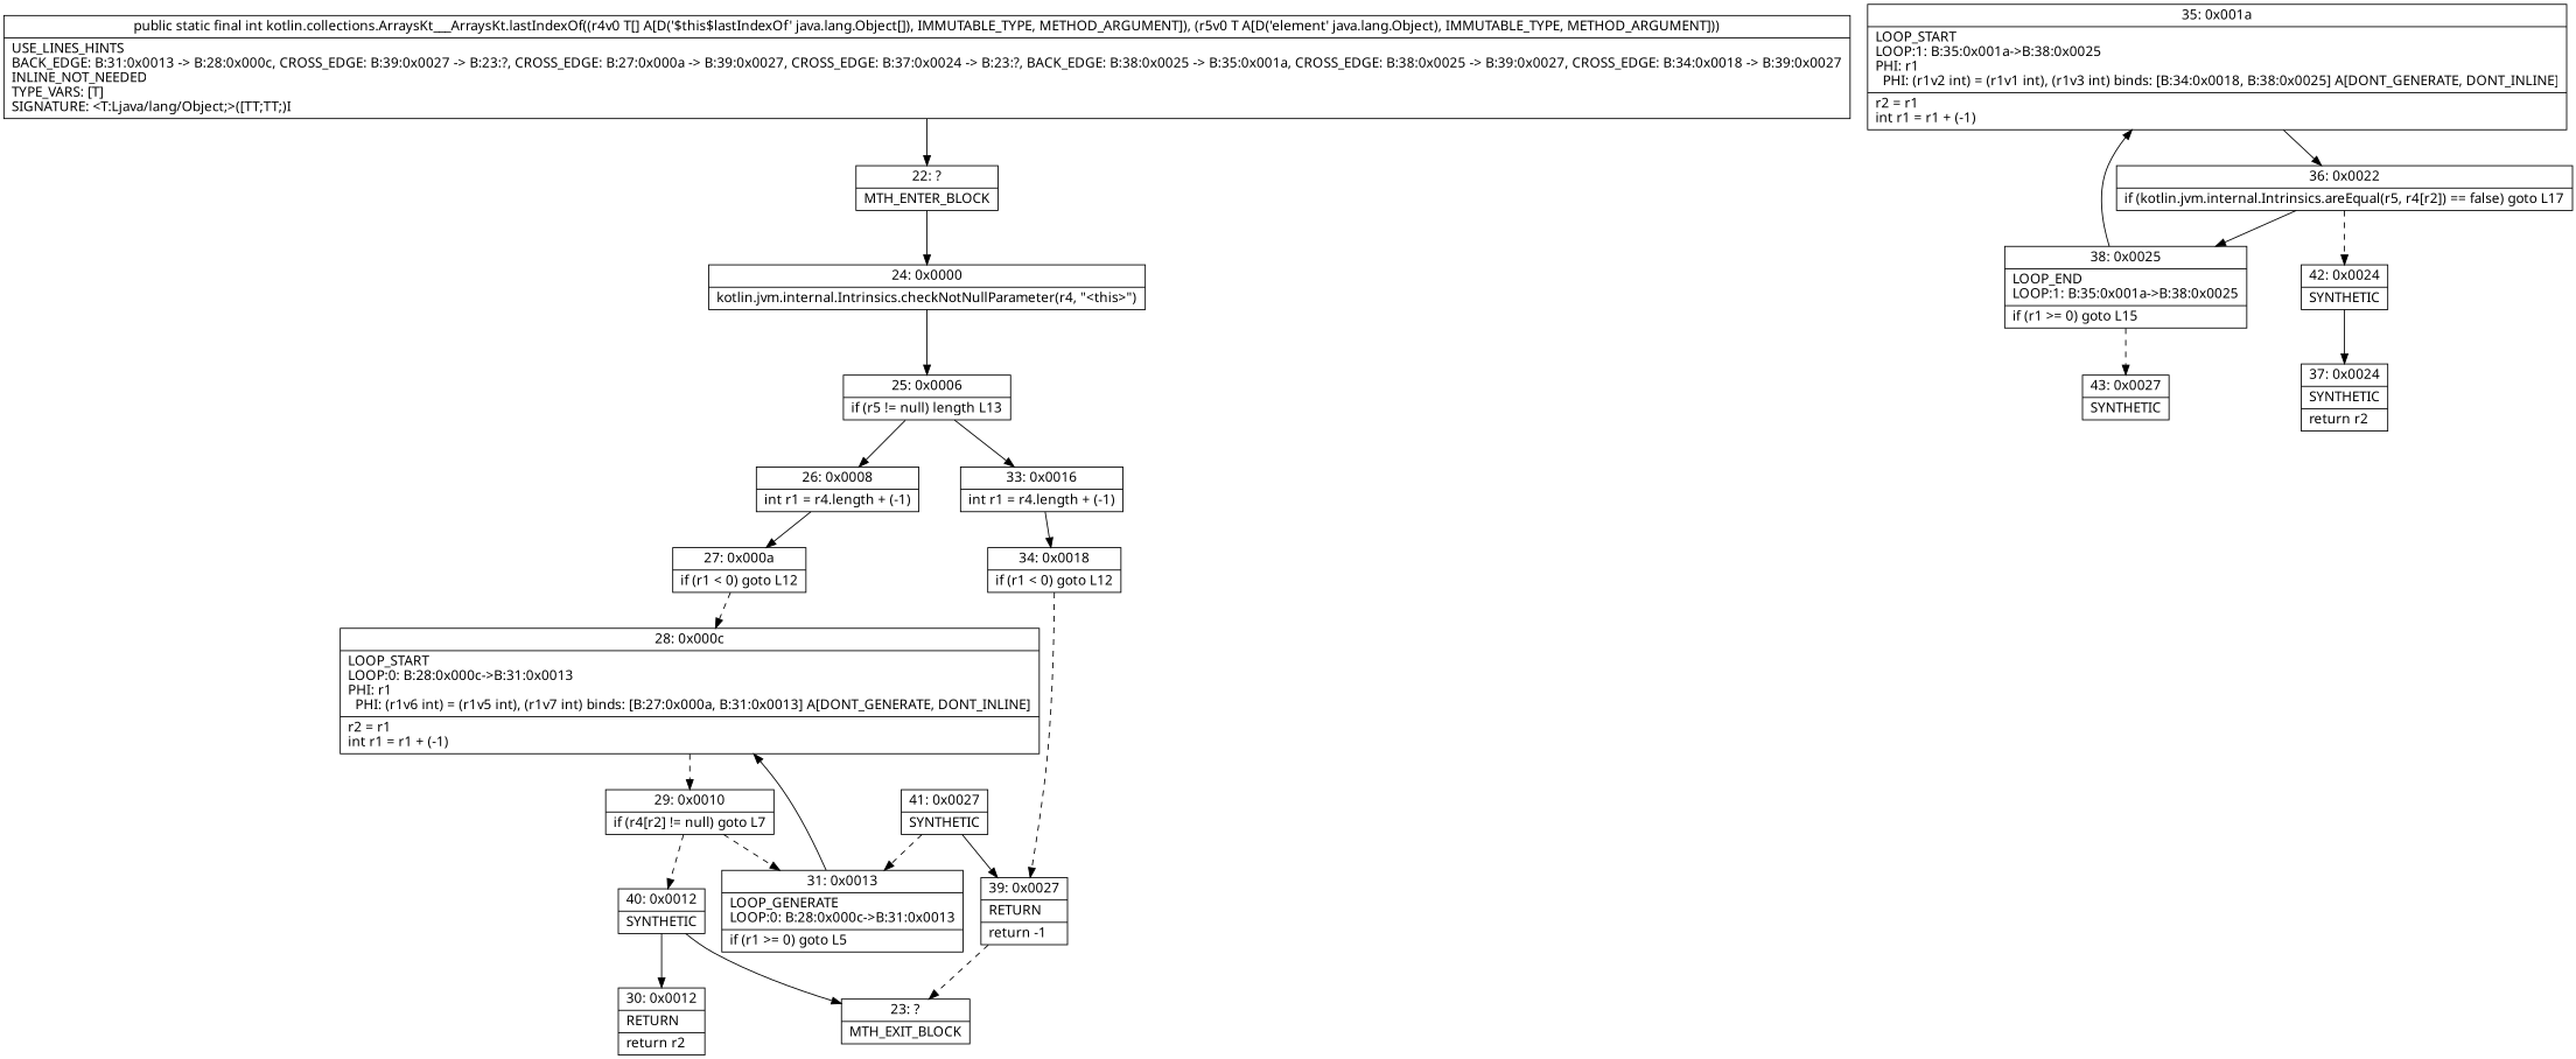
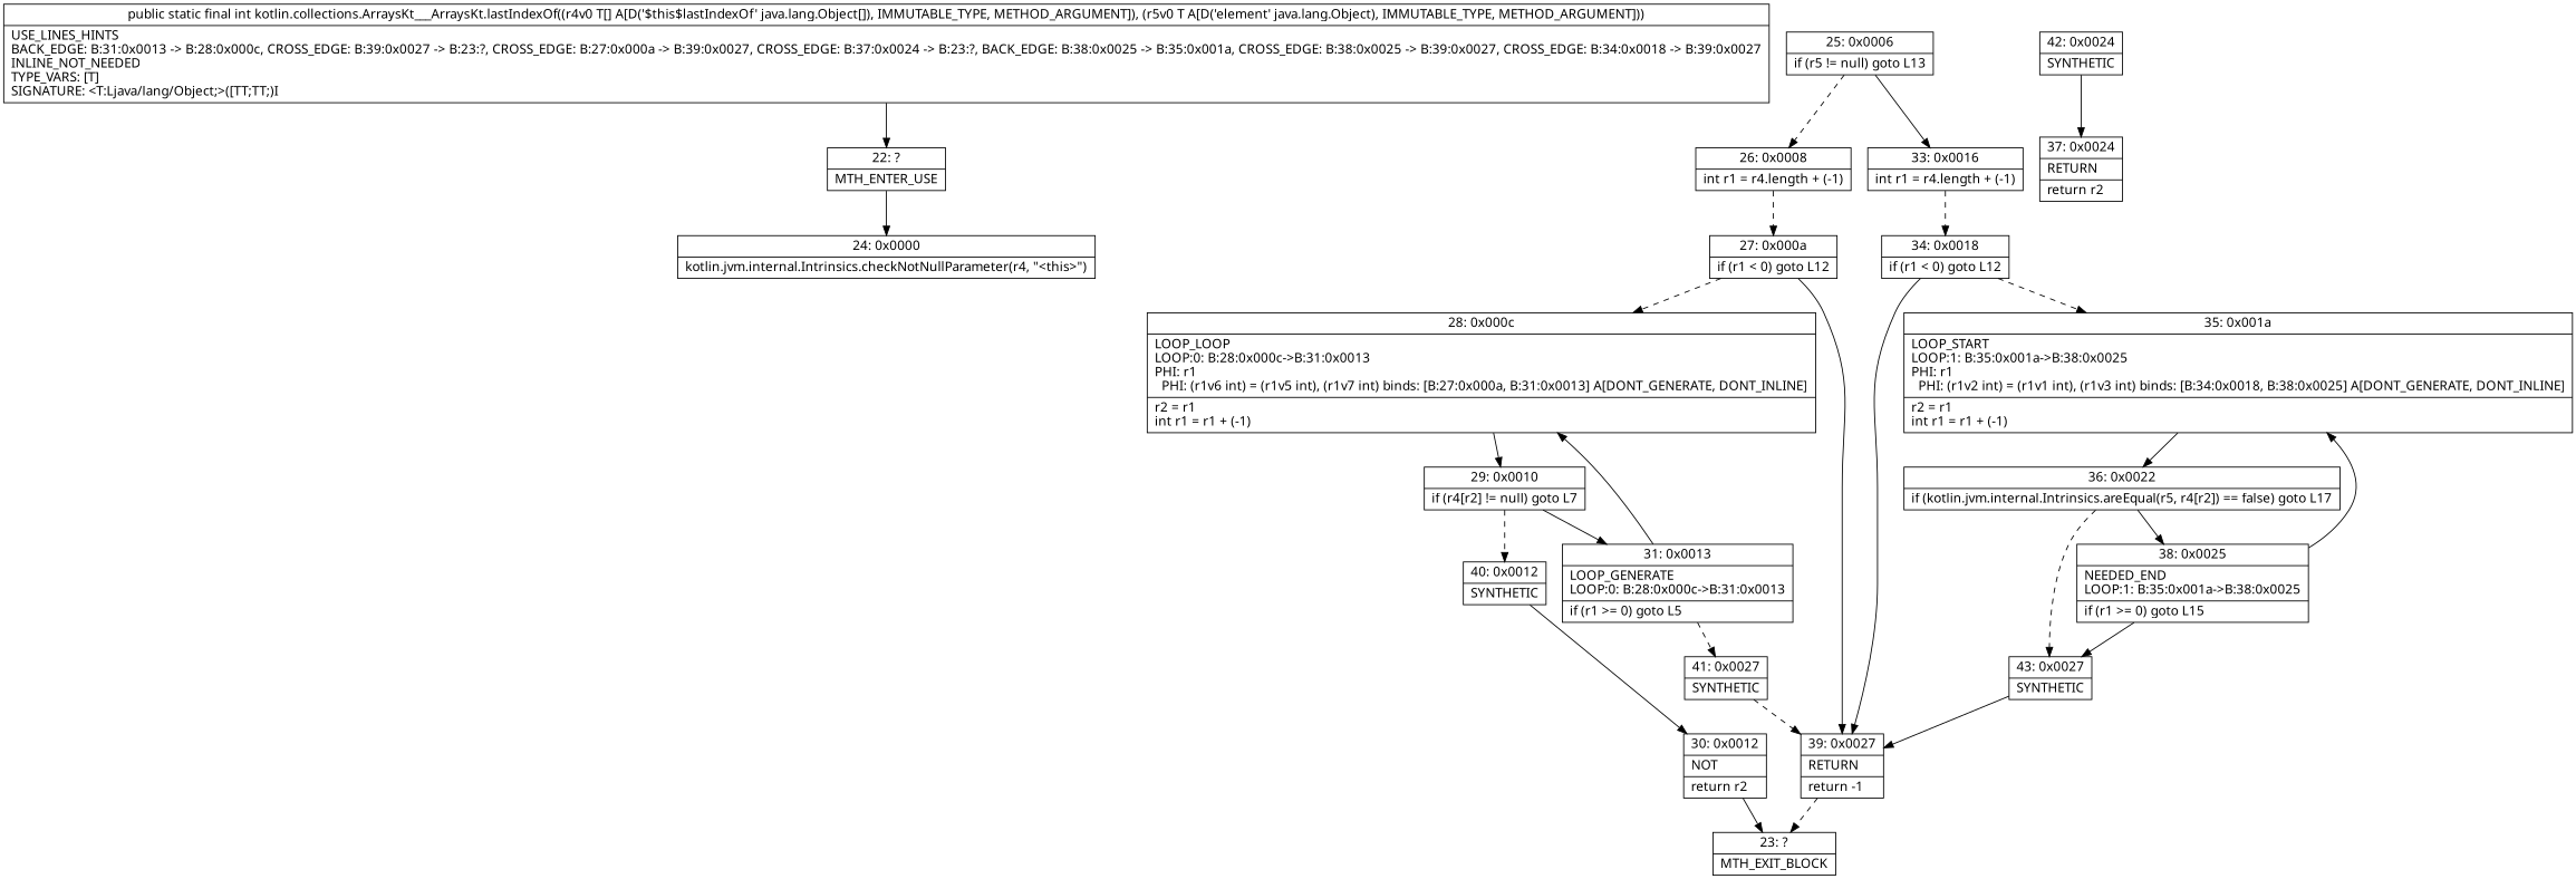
  digraph {
    fontname="Noto Sans"
    node [fontname="Noto Sans" shape=record]
    edge [fontname="Noto Sans"]
-   n1 [label="{22\:\ ?|MTH_ENTER_BLOCK\l}"]
+   n1 [label="{22\:\ ?|MTH_ENTER_USE\l}"]
    n2 [label="{24\:\ 0x0000|kotlin.jvm.internal.Intrinsics.checkNotNullParameter(r4, \"\<this\>\")\l}"]
-   n3 [label="{25\:\ 0x0006|if (r5 != null) length L13\l}"]
+   n3 [label="{25\:\ 0x0006|if (r5 != null) goto L13\l}"]
    n4 [label="{26\:\ 0x0008|int r1 = r4.length + (\-1)\l}"]
    n5 [label="{33\:\ 0x0016|int r1 = r4.length + (\-1)\l}"]
    n6 [label="{27\:\ 0x000a|if (r1 \< 0) goto L12\l}"]
    n7 [label="{34\:\ 0x0018|if (r1 \< 0) goto L12\l}"]
-   n8 [label="{28\:\ 0x000c|LOOP_START\lLOOP:0: B:28:0x000c\-\>B:31:0x0013\lPHI: r1 \l  PHI: (r1v6 int) = (r1v5 int), (r1v7 int) binds: [B:27:0x000a, B:31:0x0013] A[DONT_GENERATE, DONT_INLINE]\l|r2 = r1\lint r1 = r1 + (\-1)\l}"]
+   n8 [label="{28\:\ 0x000c|LOOP_LOOP\lLOOP:0: B:28:0x000c\-\>B:31:0x0013\lPHI: r1 \l  PHI: (r1v6 int) = (r1v5 int), (r1v7 int) binds: [B:27:0x000a, B:31:0x0013] A[DONT_GENERATE, DONT_INLINE]\l|r2 = r1\lint r1 = r1 + (\-1)\l}"]
    n9 [label="{39\:\ 0x0027|RETURN\l|return \-1\l}"]
    n10 [label="{29\:\ 0x0010|if (r4[r2] != null) goto L7\l}"]
    n11 [label="{23\:\ ?|MTH_EXIT_BLOCK\l}"]
    n12 [label="{31\:\ 0x0013|LOOP_GENERATE\lLOOP:0: B:28:0x000c\-\>B:31:0x0013\l|if (r1 \>= 0) goto L5\l}"]
    n13 [label="{40\:\ 0x0012|SYNTHETIC\l}"]
    n14 [label="{41\:\ 0x0027|SYNTHETIC\l}"]
-   n15 [label="{30\:\ 0x0012|RETURN\l|return r2\l}"]
+   n15 [label="{30\:\ 0x0012|NOT\l|return r2\l}"]
    n16 [label="{35\:\ 0x001a|LOOP_START\lLOOP:1: B:35:0x001a\-\>B:38:0x0025\lPHI: r1 \l  PHI: (r1v2 int) = (r1v1 int), (r1v3 int) binds: [B:34:0x0018, B:38:0x0025] A[DONT_GENERATE, DONT_INLINE]\l|r2 = r1\lint r1 = r1 + (\-1)\l}"]
    n17 [label="{36\:\ 0x0022|if (kotlin.jvm.internal.Intrinsics.areEqual(r5, r4[r2]) == false) goto L17\l}"]
-   n18 [label="{38\:\ 0x0025|LOOP_END\lLOOP:1: B:35:0x001a\-\>B:38:0x0025\l|if (r1 \>= 0) goto L15\l}"]
+   n18 [label="{38\:\ 0x0025|NEEDED_END\lLOOP:1: B:35:0x001a\-\>B:38:0x0025\l|if (r1 \>= 0) goto L15\l}"]
    n19 [label="{42\:\ 0x0024|SYNTHETIC\l}"]
    n20 [label="{43\:\ 0x0027|SYNTHETIC\l}"]
-   n21 [label="{37\:\ 0x0024|SYNTHETIC\l|return r2\l}"]
+   n21 [label="{37\:\ 0x0024|RETURN\l|return r2\l}"]
    n22 [label="{public static final int kotlin.collections.ArraysKt___ArraysKt.lastIndexOf((r4v0 T[] A[D('$this$lastIndexOf' java.lang.Object[]), IMMUTABLE_TYPE, METHOD_ARGUMENT]), (r5v0 T A[D('element' java.lang.Object), IMMUTABLE_TYPE, METHOD_ARGUMENT]))  | USE_LINES_HINTS\lBACK_EDGE: B:31:0x0013 \-\> B:28:0x000c, CROSS_EDGE: B:39:0x0027 \-\> B:23:?, CROSS_EDGE: B:27:0x000a \-\> B:39:0x0027, CROSS_EDGE: B:37:0x0024 \-\> B:23:?, BACK_EDGE: B:38:0x0025 \-\> B:35:0x001a, CROSS_EDGE: B:38:0x0025 \-\> B:39:0x0027, CROSS_EDGE: B:34:0x0018 \-\> B:39:0x0027\lINLINE_NOT_NEEDED\lTYPE_VARS: [T]\lSIGNATURE: \<T:Ljava\/lang\/Object;\>([TT;TT;)I\l}"]
    n1 -> n2
-   n2 -> n3
-   n3 -> n4 [style=solid]
+   n3 -> n4 [style=dashed]
    n3 -> n5
-   n4 -> n6
-   n5 -> n7
+   n4 -> n6 [style=dashed]
+   n5 -> n7 [style=dashed]
    n6 -> n8 [style=dashed]
-   n7 -> n9 [style=dashed]
-   n8 -> n10 [style=dashed]
+   n6 -> n9
+   n7 -> n9
+   n7 -> n16 [style=dashed]
+   n8 -> n10
    n9 -> n11 [style=dashed]
-   n10 -> n12 [style=dashed]
+   n10 -> n12
    n10 -> n13 [style=dashed]
    n12 -> n8
-   n14 -> n12 [style=dashed]
+   n12 -> n14 [style=dashed]
    n13 -> n15
-   n14 -> n9
-   n13 -> n11
+   n14 -> n9 [style=dashed]
+   n15 -> n11
    n16 -> n17
    n17 -> n18
-   n17 -> n19 [style=dashed]
+   n17 -> n20 [style=dashed]
    n18 -> n16
-   n18 -> n20 [style=dashed]
+   n18 -> n20 [style=solid]
    n19 -> n21
+   n20 -> n9
    n22 -> n1
  }
